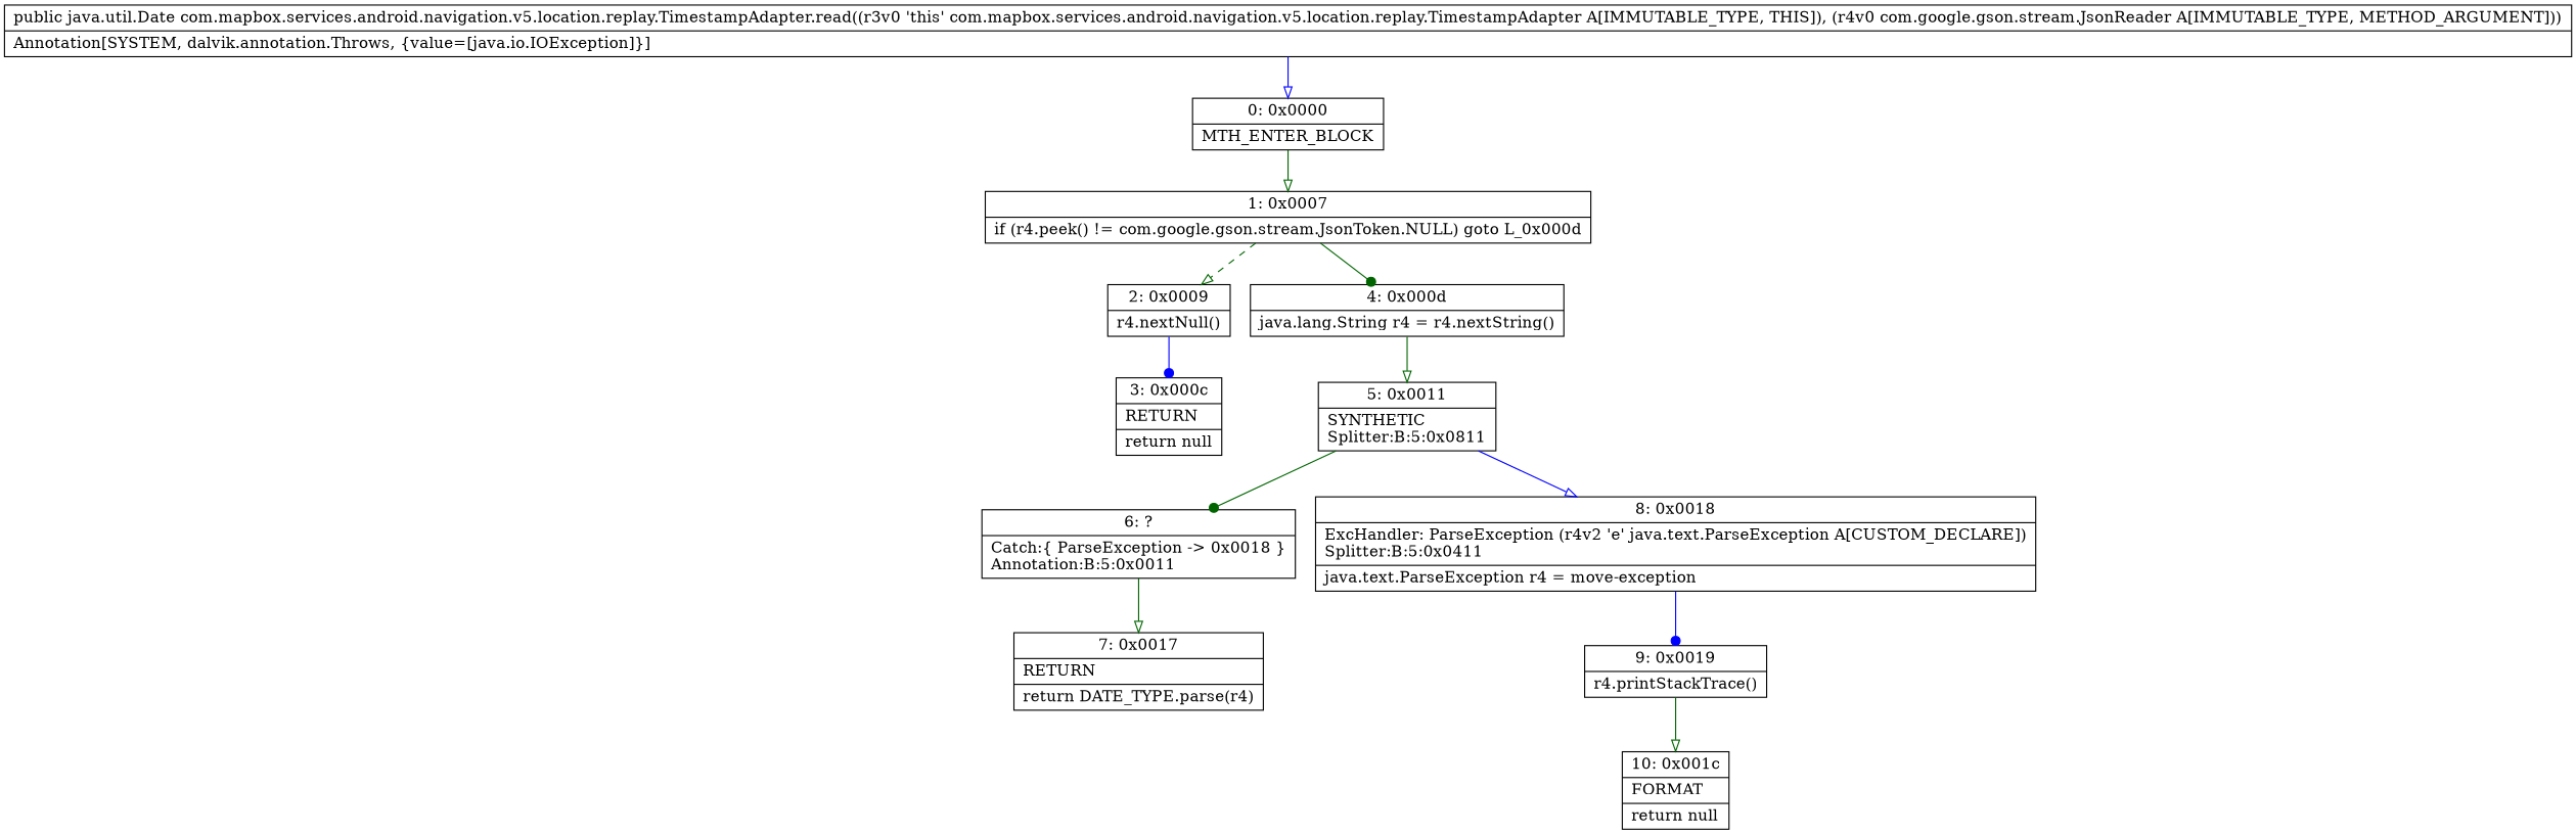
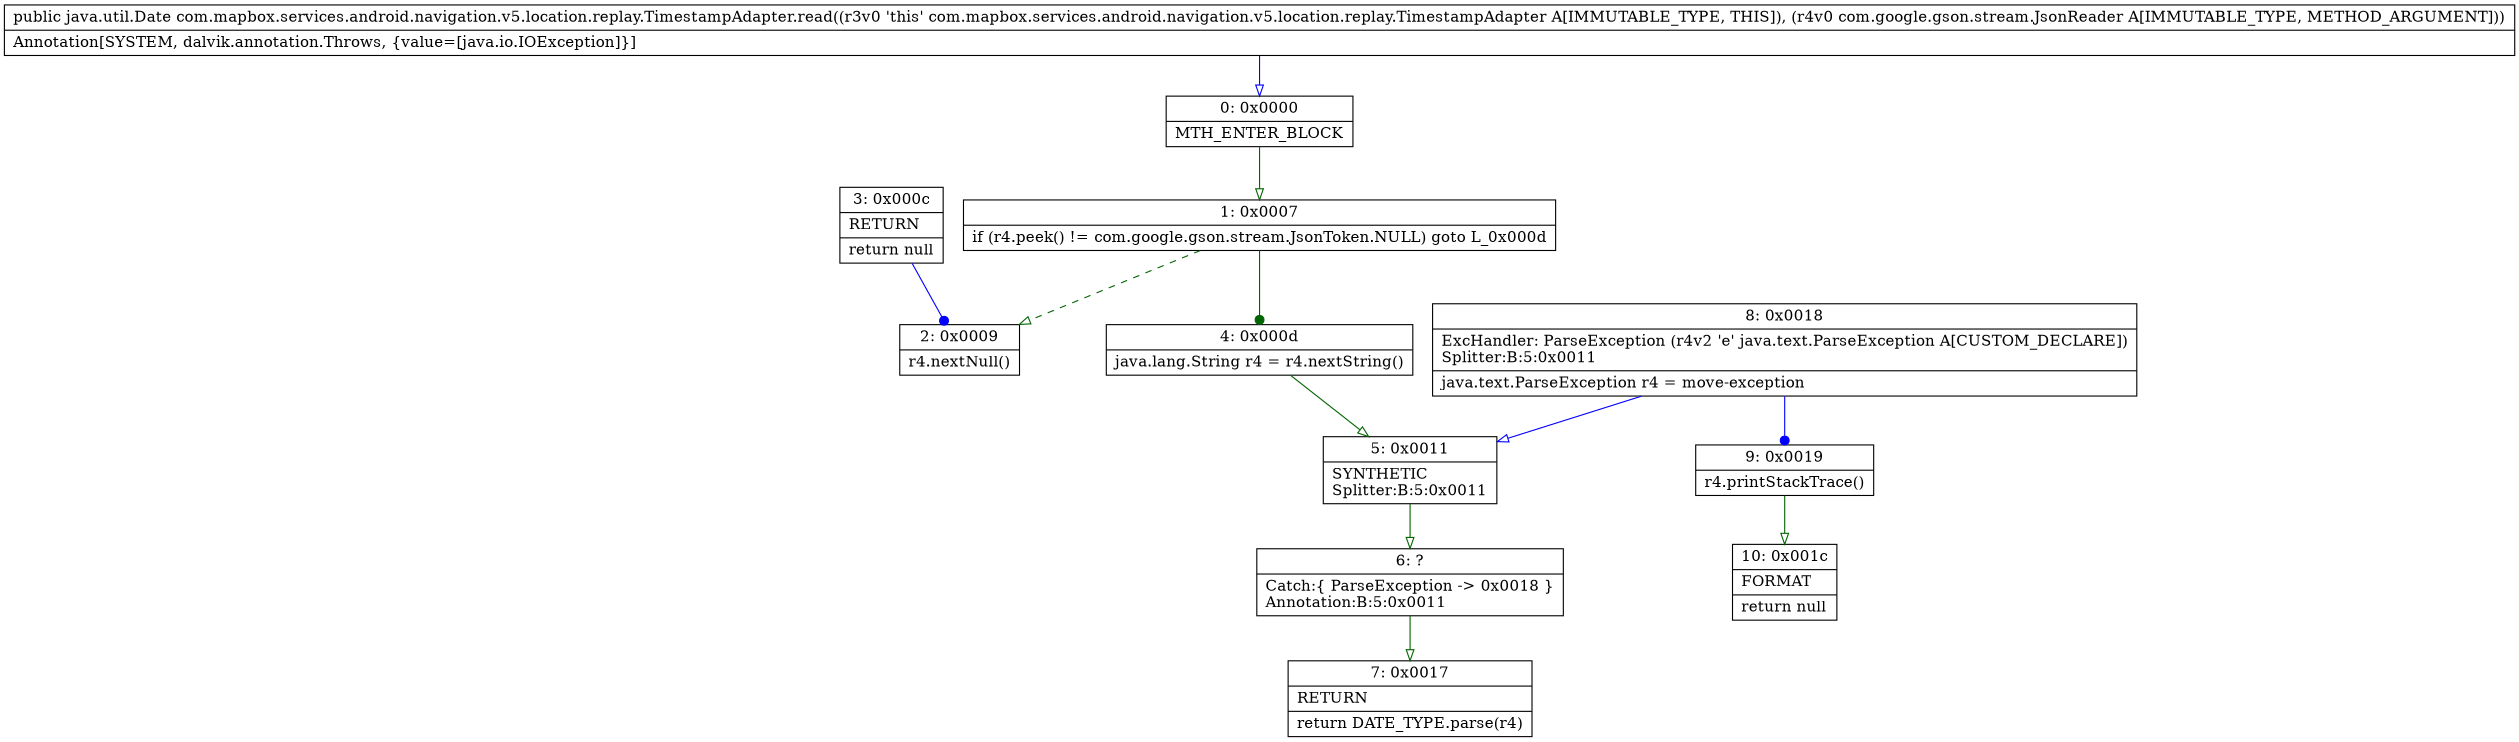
  digraph {
    node [shape=record]
    edge [arrowhead=onormal color=darkgreen]
    n1 [label="{0\:\ 0x0000|MTH_ENTER_BLOCK\l}"]
    n2 [label="{1\:\ 0x0007|if (r4.peek() != com.google.gson.stream.JsonToken.NULL) goto L_0x000d\l}"]
    n3 [label="{2\:\ 0x0009|r4.nextNull()\l}"]
    n4 [label="{4\:\ 0x000d|java.lang.String r4 = r4.nextString()\l}"]
    n5 [label="{3\:\ 0x000c|RETURN\l|return null\l}"]
-   n6 [label="{5\:\ 0x0011|SYNTHETIC\lSplitter:B:5:0x0811\l}"]
+   n6 [label="{5\:\ 0x0011|SYNTHETIC\lSplitter:B:5:0x0011\l}"]
    n7 [label="{6\:\ ?|Catch:\{ ParseException \-\> 0x0018 \}\lAnnotation:B:5:0x0011\l}"]
-   n8 [label="{8\:\ 0x0018|ExcHandler: ParseException (r4v2 'e' java.text.ParseException A[CUSTOM_DECLARE])\lSplitter:B:5:0x0411\l|java.text.ParseException r4 = move\-exception\l}"]
+   n8 [label="{8\:\ 0x0018|ExcHandler: ParseException (r4v2 'e' java.text.ParseException A[CUSTOM_DECLARE])\lSplitter:B:5:0x0011\l|java.text.ParseException r4 = move\-exception\l}"]
    n9 [label="{7\:\ 0x0017|RETURN\l|return DATE_TYPE.parse(r4)\l}"]
    n10 [label="{9\:\ 0x0019|r4.printStackTrace()\l}"]
    n11 [label="{10\:\ 0x001c|FORMAT\l|return null\l}"]
    n12 [label="{public java.util.Date com.mapbox.services.android.navigation.v5.location.replay.TimestampAdapter.read((r3v0 'this' com.mapbox.services.android.navigation.v5.location.replay.TimestampAdapter A[IMMUTABLE_TYPE, THIS]), (r4v0 com.google.gson.stream.JsonReader A[IMMUTABLE_TYPE, METHOD_ARGUMENT]))  | Annotation[SYSTEM, dalvik.annotation.Throws, \{value=[java.io.IOException]\}]\l}"]
    n1 -> n2
    n2 -> n3 [style=dashed]
    n2 -> n4 [arrowhead=dot]
-   n3 -> n5 [arrowhead=dot color=blue]
+   n5 -> n3 [arrowhead=dot color=blue]
    n4 -> n6
-   n6 -> n7 [arrowhead=dot]
-   n6 -> n8 [color=blue]
+   n6 -> n7
+   n8 -> n6 [color=blue]
    n7 -> n9
    n8 -> n10 [arrowhead=dot color=blue]
    n10 -> n11
    n12 -> n1 [color=blue]
  }
